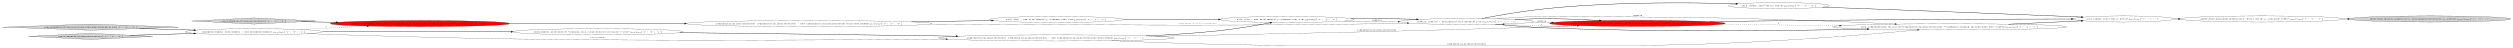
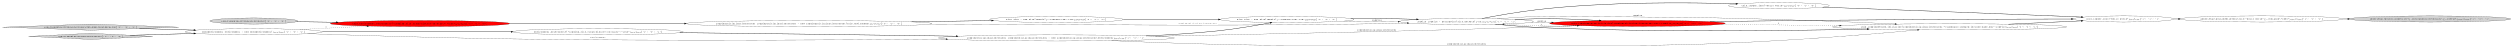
  digraph {
    rankdir=LR
    fontname="Courier Prime"
    node [fillcolor=white shape=ellipse style=filled fontname="Courier Prime"]
    edge [style=bold fontname="Courier Prime"]
    n1 [label="File file = new File(tmpDir(),\"logback-test.log\")@@@6@@@['1', '1', '1']"]
    n2 [label="LogFile logFile = getLogFile(file.getPath(),null)@@@7@@@['1', '1', '1']"]
    n3 [fillcolor=red label="this.loggingSystem.initialize(loggingInitializationContext,null,logFile)@@@8@@@['1', '0', '0']"]
    n4 [label="this.logger.info(\"Hello world\")@@@9@@@['1', '1', '1']"]
    n5 [label="this.loggingSystem.initialize(loggingInitializationContext,\"classpath:logback-include-base.xml\",logFile)@@@8@@@['0', '0', '1']"]
    n6 [fillcolor=red label="this.environment.setProperty(\"logging.file.clean-history-on-start\",\"true\")@@@3@@@['0', '1', '0']"]
    n7 [label="LoggingInitializationContext loggingInitializationContext = new LoggingInitializationContext(this.environment)@@@4@@@['0', '1', '0']"]
    n8 [fillcolor=lightgray label="assertThat(getRollingPolicy().isCleanHistoryOnStart()).isTrue()@@@11@@@['1', '0', '1']"]
    n9 [label="this.logger.info(\"Hello world\")@@@8@@@['0', '1', '0']"]
-   n10 [fillcolor=lightgray label="testCleanHistoryOnStartProperty['0', '1', '0']" shape=diamond]
+   n10 [fillcolor=lightgray label="testCleanHistoryOnStartProperty['0', '1', '0']"]
    n11 [label="MockEnvironment environment = new MockEnvironment()@@@3@@@['1', '0', '1']"]
    n12 [label="environment.setProperty(\"logging.file.clean-history-on-start\",\"true\")@@@4@@@['1', '0', '1']"]
    n13 [label="LoggingInitializationContext loggingInitializationContext = new LoggingInitializationContext(environment)@@@5@@@['1', '0', '1']"]
    n14 [label="assertThat(getLineWithText(file,\"Hello world\")).contains(\"INFO\")@@@10@@@['1', '1', '1']"]
    n15 [label="File file = new File(tmpDir(),\"logback-test.log\")@@@5@@@['0', '1', '0']"]
    n16 [fillcolor=lightgray label="testCleanHistoryOnStartPropertyWithXmlConfiguration['0', '0', '1']" shape=diamond]
    n17 [fillcolor=lightgray label="testCleanHistoryOnStartProperty['1', '0', '0']" shape=diamond]
    n1 -> n2 [label=logFile style=solid]
    n1 -> n2
    n2 -> n3
    n2 -> n3 [label=logFile style=solid]
    n2 -> n5 [label=logFile style=solid]
    n2 -> n5
    n2 -> n9
    n3 -> n2 [label=0 style=dashed]
    n3 -> n4
    n3 -> n5 [label=0 style=dashed]
    n4 -> n14
    n5 -> n4
    n6 -> n7
    n7 -> n2 [label=loggingInitializationContext style=solid]
    n7 -> n15
    n9 -> n4
    n10 -> n6
    n11 -> n6 [label=0 style=dashed]
    n11 -> n12
    n11 -> n13 [label=environment style=solid]
    n12 -> n13
    n13 -> n1
    n13 -> n3 [label=loggingInitializationContext style=solid]
    n13 -> n5 [label=loggingInitializationContext style=solid]
    n14 -> n8
    n15 -> n1
    n16 -> n11
    n17 -> n11
  }
